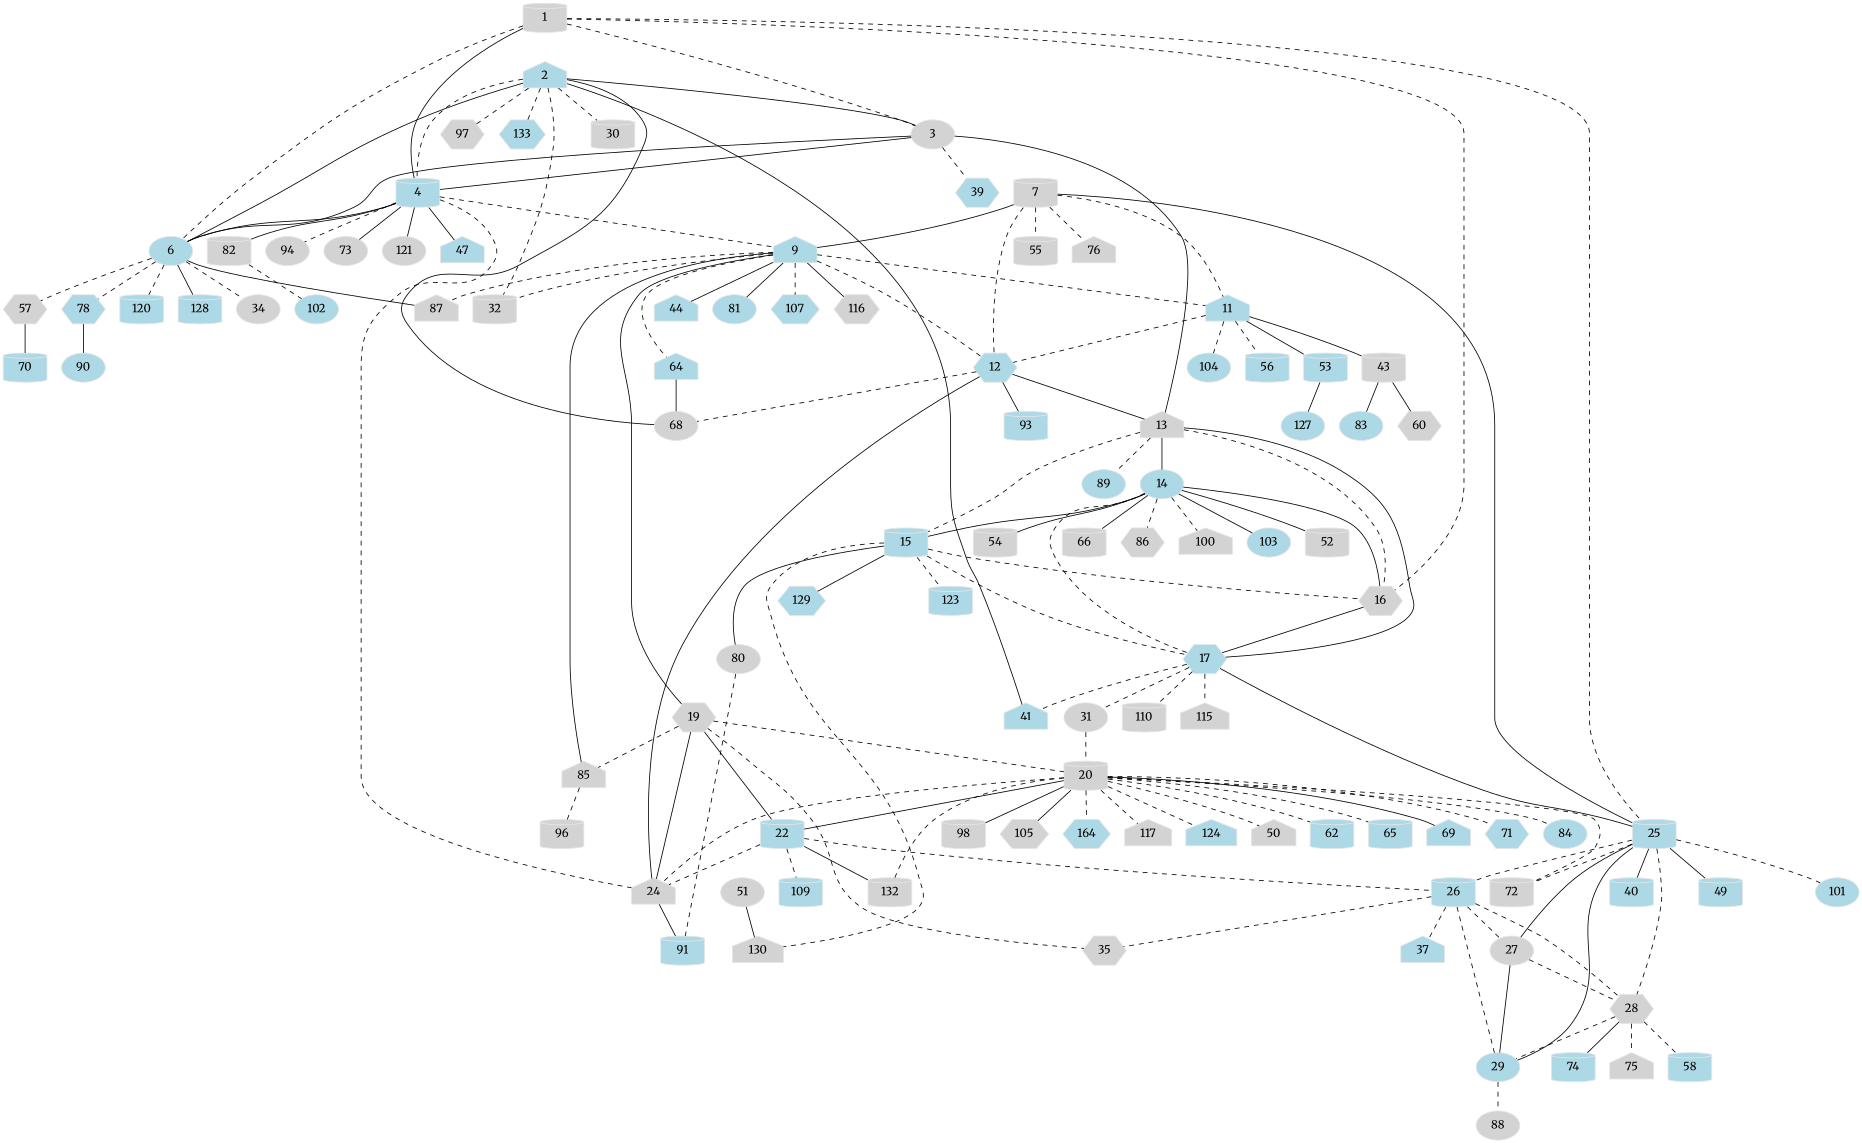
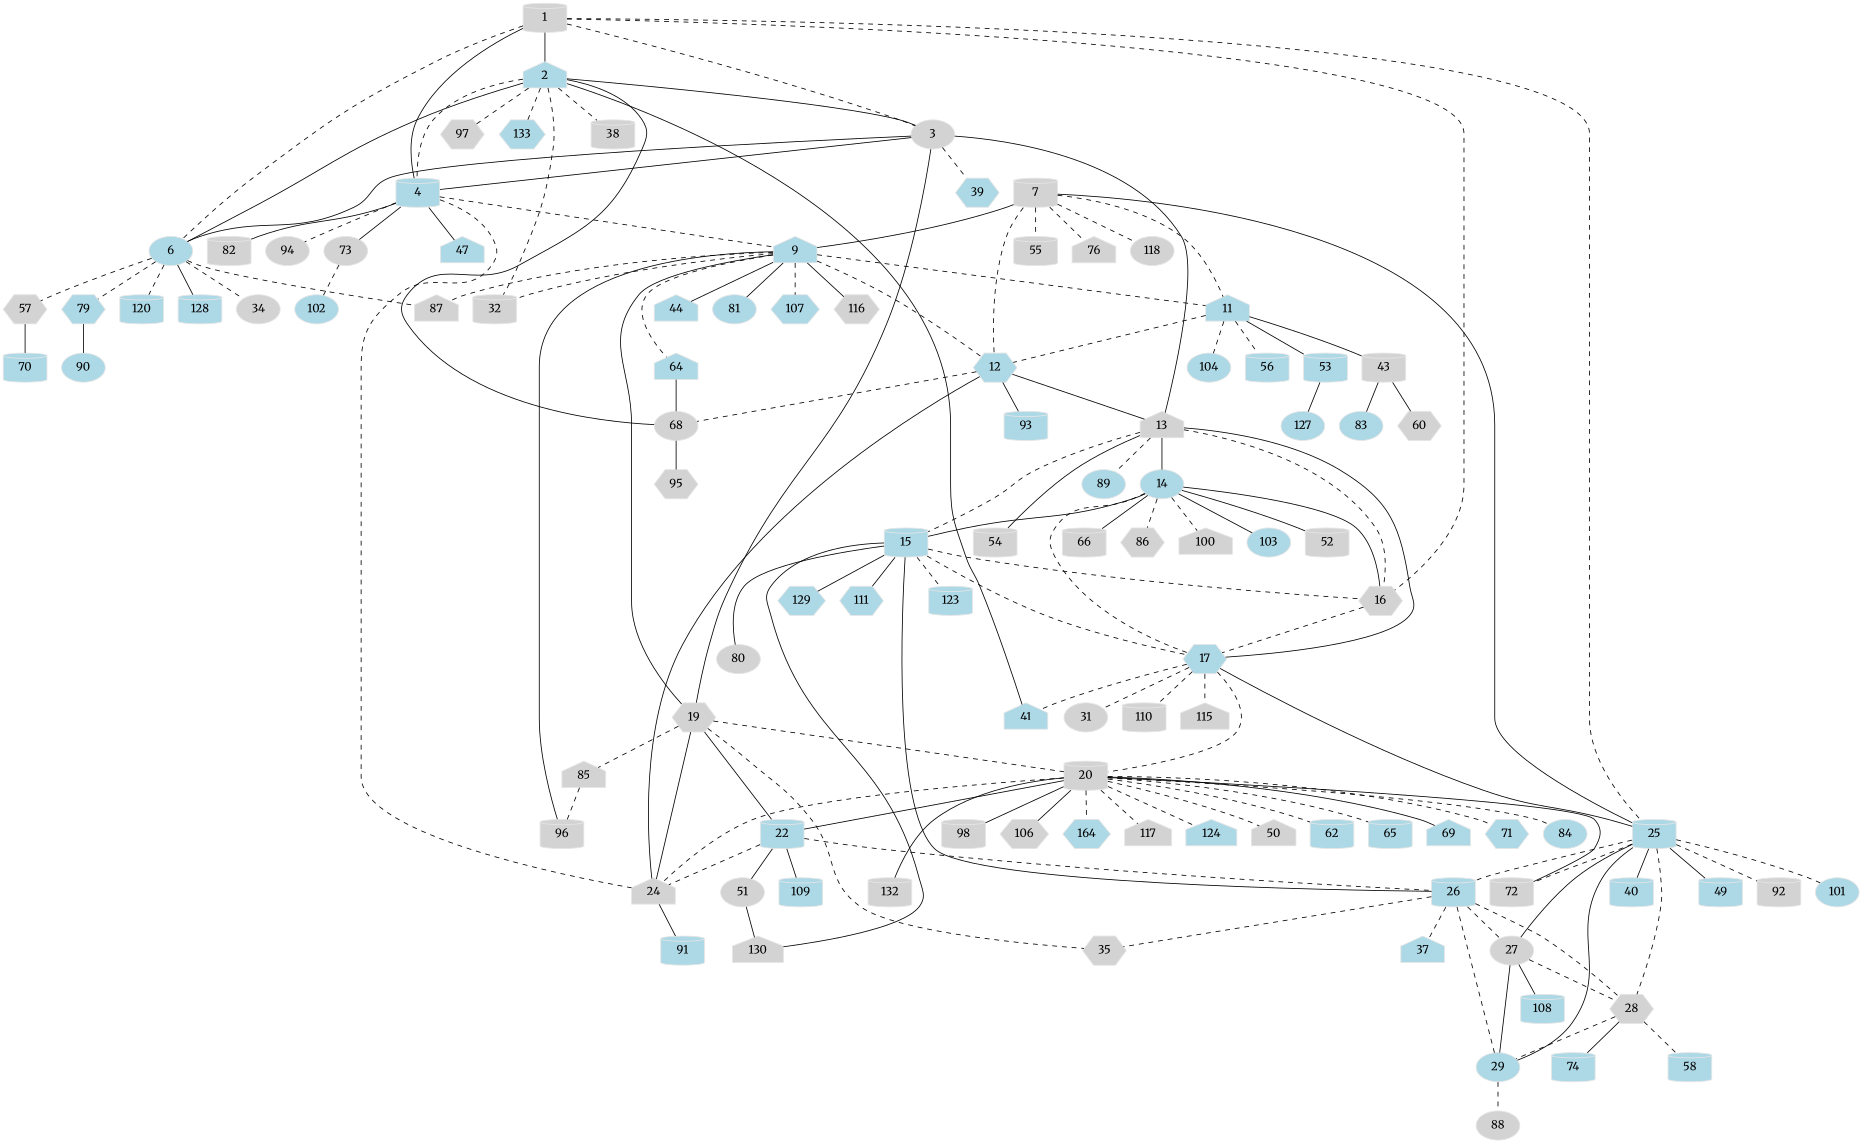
  graph {
    fontname=Merriweather
    node [color=gray90 fillcolor=lightblue fontname=Merriweather shape=cylinder style=filled]
    edge [fontname=Merriweather style=dashed]
    1 [fillcolor=lightgrey super="+46"]
    2 [shape=house super="+45"]
    3 [fillcolor=lightgrey shape=ellipse super="+122"]
    4 [super="+5"]
    6 [shape=ellipse super="+112"]
    16 [fillcolor=lightgrey shape=hexagon super="+33"]
    25 [super="+125"]
    32 [fillcolor=lightgrey]
-   38 [fillcolor=lightgrey label=30]
+   38 [fillcolor=lightgrey]
    41 [shape=house super="+67"]
    68 [fillcolor=lightgrey shape=ellipse super="+106"]
    97 [fillcolor=lightgrey shape=hexagon]
    133 [shape=hexagon]
    13 [fillcolor=lightgrey shape=house super="+18"]
    19 [fillcolor=lightgrey shape=hexagon super="+21"]
    39 [shape=hexagon]
    9 [shape=house super="+10"]
    24 [fillcolor=lightgrey shape=house super="+63"]
    47 [shape=house]
    73 [fillcolor=lightgrey shape=ellipse]
    82 [fillcolor=lightgrey]
    94 [fillcolor=lightgrey shape=ellipse]
-   121 [fillcolor=lightgrey shape=ellipse]
    34 [fillcolor=lightgrey shape=ellipse]
    57 [fillcolor=lightgrey shape=hexagon]
-   79 [shape=hexagon label=78]
+   79 [shape=hexagon]
    87 [fillcolor=lightgrey shape=house]
    120
    128
    17 [shape=hexagon super="+113"]
    26 [super="+30"]
    72 [fillcolor=lightgrey]
    27 [fillcolor=lightgrey shape=ellipse super="+131"]
    28 [fillcolor=lightgrey shape=hexagon super="+119"]
    29 [shape=ellipse super="+99"]
    40
    49
+   92 [fillcolor=lightgrey]
    101 [shape=ellipse]
+   95 [fillcolor=lightgrey shape=hexagon]
    14 [shape=ellipse super="+42"]
    15 [super="+78"]
    54 [fillcolor=lightgrey]
    89 [shape=ellipse]
    85 [fillcolor=lightgrey shape=house]
    20 [fillcolor=lightgrey super="+23"]
    22 [super="+36"]
    35 [fillcolor=lightgrey shape=hexagon]
    11 [shape=house super="+48"]
    12 [shape=hexagon]
    44 [shape=house]
    64 [shape=house]
    81 [shape=ellipse]
    107 [shape=hexagon]
    116 [fillcolor=lightgrey shape=hexagon]
    91
    102 [shape=ellipse]
    70
    90 [shape=ellipse]
    7 [fillcolor=lightgrey super="+8"]
    55 [fillcolor=lightgrey]
    76 [fillcolor=lightgrey shape=house]
+   118 [fillcolor=lightgrey shape=ellipse]
    43 [fillcolor=lightgrey super="+59"]
    53
    56
    104 [shape=ellipse super="+126"]
    93
    96 [fillcolor=lightgrey]
    60 [fillcolor=lightgrey shape=hexagon]
    83 [shape=ellipse]
    127 [shape=ellipse]
    52 [fillcolor=lightgrey]
    66 [fillcolor=lightgrey]
    86 [fillcolor=lightgrey shape=hexagon]
    100 [fillcolor=lightgrey shape=house]
    103 [shape=ellipse]
    80 [fillcolor=lightgrey shape=ellipse]
+   111 [shape=hexagon]
    123
    129 [shape=hexagon]
    130 [fillcolor=lightgrey shape=house]
    31 [fillcolor=lightgrey shape=ellipse]
    110 [fillcolor=lightgrey]
    115 [fillcolor=lightgrey shape=house]
    37 [shape=house]
    50 [fillcolor=lightgrey shape=house super="+61"]
    62
    65
    69 [shape=house]
    71 [shape=hexagon]
    84 [shape=ellipse]
    98 [fillcolor=lightgrey]
-   105 [fillcolor=lightgrey shape=hexagon]
+   105 [fillcolor=lightgrey shape=hexagon label=106]
    n95 [label=164 shape=hexagon]
    117 [fillcolor=lightgrey shape=house]
    124 [shape=house]
    132 [fillcolor=lightgrey]
    51 [fillcolor=lightgrey shape=ellipse]
    109
+   108
    58
    74
-   75 [fillcolor=lightgrey shape=house]
    88 [fillcolor=lightgrey shape=ellipse]
+   1 -- 2 [style=solid]
    1 -- 3
    1 -- 4 [style=solid weight=2]
    1 -- 6
    1 -- 16
    1 -- 25
    2 -- 3 [style=solid]
    2 -- 4 [weight=2]
    2 -- 6 [style=solid]
    2 -- 32
    2 -- 38
    2 -- 41 [style=solid]
    2 -- 68 [style=solid]
    2 -- 97
    2 -- 133
    3 -- 4 [style=solid weight=2]
    3 -- 6 [style=solid]
    3 -- 13 [style=solid]
+   3 -- 19 [style=solid]
    3 -- 39
-   4 -- 6 [style=solid weight=2]
    4 -- 9
    4 -- 24
    4 -- 47 [style=solid]
    4 -- 73 [style=solid]
    4 -- 82 [style=solid]
    4 -- 94
-   4 -- 121 [style=solid]
    6 -- 34
    6 -- 57
    6 -- 79
-   6 -- 87 [style=solid]
+   6 -- 87
    6 -- 120
    6 -- 128 [style=solid]
-   16 -- 17 [style=solid]
+   16 -- 17
    25 -- 26 [weight=2]
    25 -- 72
    25 -- 27 [style=solid]
    25 -- 28
    25 -- 29 [style=solid]
    25 -- 40 [style=solid]
    25 -- 49 [style=solid]
+   25 -- 92
    25 -- 101
+   68 -- 95 [style=solid]
    13 -- 16 [weight=2]
    13 -- 17 [style=solid weight=2]
    13 -- 14 [style=solid weight=2]
    13 -- 15 [weight=2]
-   14 -- 54 [style=solid]
+   13 -- 54 [style=solid]
    13 -- 89
    19 -- 24 [style=solid weight=2]
    19 -- 85
    19 -- 20 [weight=4]
    19 -- 22 [style=solid weight=2]
    19 -- 35
    9 -- 32
    9 -- 19 [style=solid]
    9 -- 87
-   9 -- 85 [style=solid]
+   9 -- 96 [style=solid]
    9 -- 11 [weight=2]
    9 -- 12 [weight=2]
    9 -- 44 [style=solid]
    9 -- 64
    9 -- 81 [style=solid]
    9 -- 107
    9 -- 116 [style=solid]
    24 -- 91 [style=solid]
-   82 -- 102
+   73 -- 102
    57 -- 70 [style=solid]
    79 -- 90 [style=solid]
    17 -- 25 [style=solid]
    17 -- 41
-   31 -- 20
+   17 -- 20
    17 -- 31
    17 -- 110
    17 -- 115
    26 -- 27 [weight=2]
    26 -- 28 [weight=2]
    26 -- 29 [weight=2]
    26 -- 35
    26 -- 37
    27 -- 28
    27 -- 29 [style=solid]
+   27 -- 108 [style=solid]
    28 -- 29
    28 -- 58
    28 -- 74 [style=solid]
-   28 -- 75
    29 -- 88
    14 -- 16 [style=solid]
    14 -- 17
    14 -- 15 [style=solid]
    14 -- 52 [style=solid]
    14 -- 66 [style=solid]
    14 -- 86
    14 -- 100
    14 -- 103 [style=solid]
    15 -- 16
    15 -- 17
+   15 -- 26 [style=solid]
    15 -- 80 [style=solid]
+   15 -- 111 [style=solid]
    15 -- 123
    15 -- 129 [style=solid]
-   15 -- 130
+   15 -- 130 [style=solid]
    85 -- 96
    20 -- 24 [weight=2]
-   20 -- 72
+   20 -- 72 [style=solid]
    20 -- 22 [style=solid weight=2]
    20 -- 50
    20 -- 62
    20 -- 65
    20 -- 69 [style=solid]
    20 -- 71
    20 -- 84
    20 -- 98 [style=solid]
    20 -- 105 [style=solid]
    20 -- n95
    20 -- 117
    20 -- 124
-   20 -- 132
+   20 -- 132 [style=solid]
    22 -- 24
    22 -- 26
-   22 -- 132 [style=solid]
-   22 -- 109
+   22 -- 51 [style=solid]
+   22 -- 109 [style=solid]
    11 -- 12
    11 -- 43 [style=solid]
    11 -- 53 [style=solid]
    11 -- 56
    11 -- 104
    12 -- 68
    12 -- 13 [style=solid]
    12 -- 24 [style=solid]
    12 -- 93 [style=solid]
    64 -- 68 [style=solid]
    7 -- 25 [style=solid]
    7 -- 9 [style=solid weight=4]
    7 -- 11 [weight=2]
    7 -- 12 [weight=2]
    7 -- 55
    7 -- 76
+   7 -- 118
    43 -- 60 [style=solid]
    43 -- 83 [style=solid]
    53 -- 127 [style=solid]
-   80 -- 91
    51 -- 130 [style=solid]
  }
